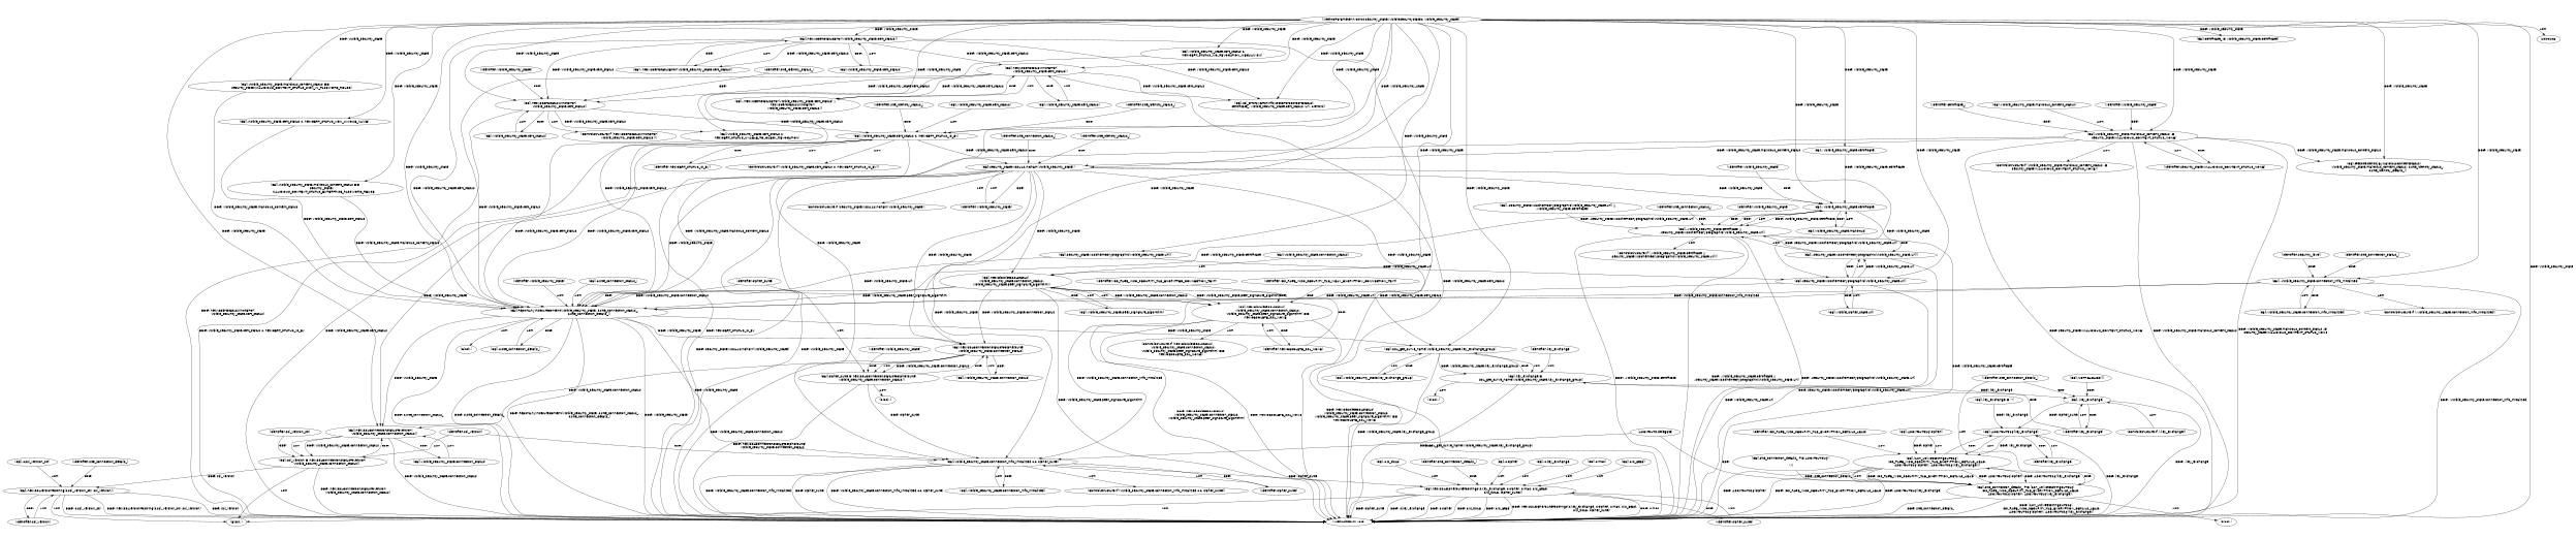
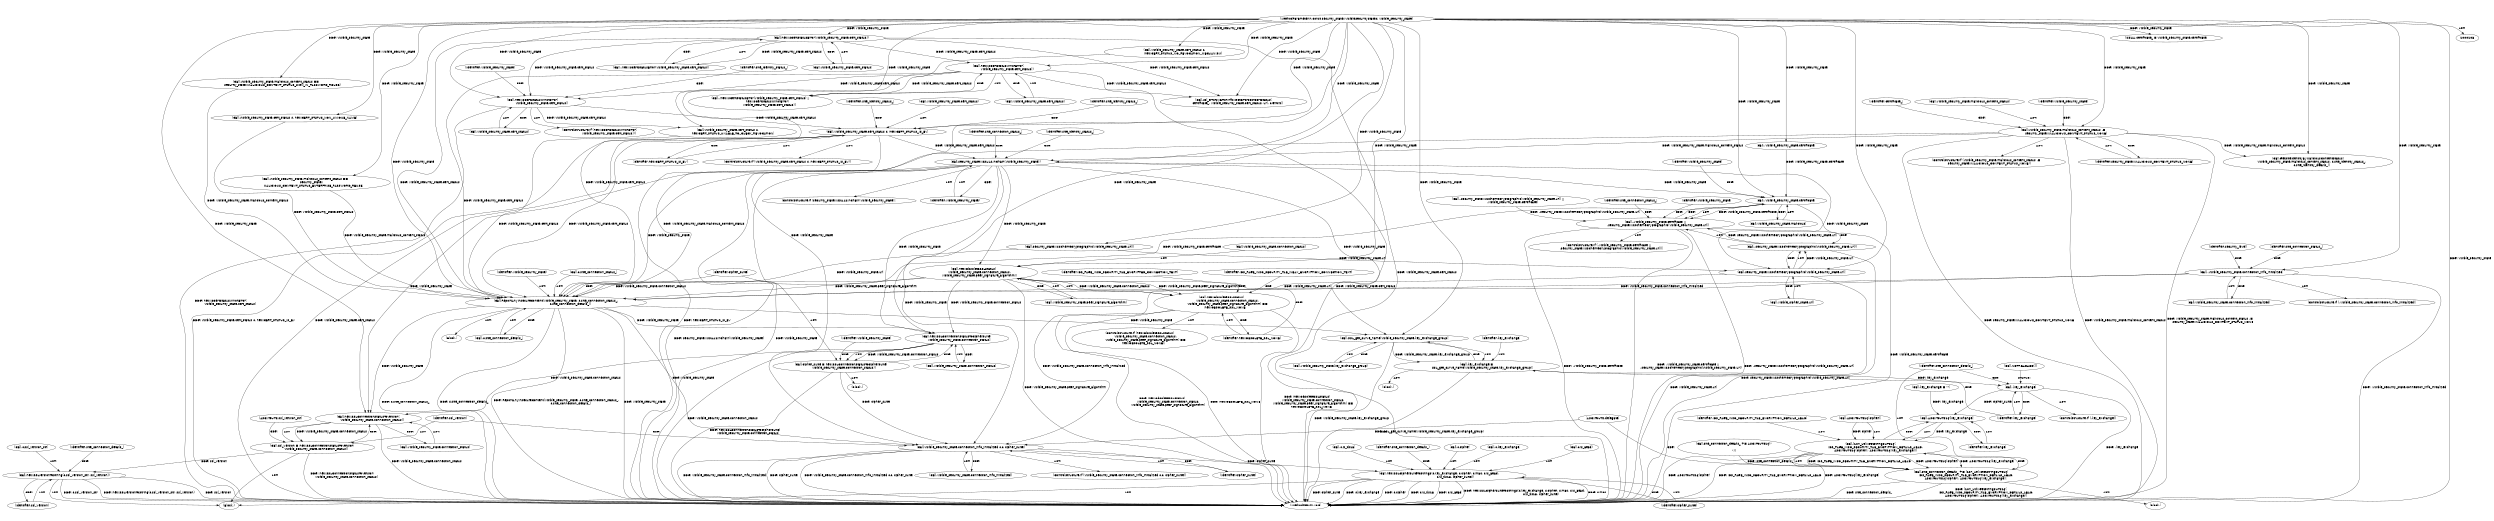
  digraph {
    fontname="DejaVu Sans"
    node [fontname="DejaVu Sans"]
    edge [fontname="DejaVu Sans"]
    n1 [label="(Call,security_state::IsSHA1InChain(visible_security_state))"]
    n2 [label="(Call,!visible_security_state.certificate)"]
    n3 [label="(Call,ReportAnyInsecureContent(visible_security_state, &site_connection_status_,\n                             &site_connection_details_))"]
    n4 [label="(Call,net::SSLConnectionStatusToCipherSuite(\n      visible_security_state.connection_status))"]
    n5 [label="(Call,visible_security_state.connection_info_initialized && cipher_suite)"]
    n6 [label="(Call,net::SSLConnectionStatusToVersion(\n        visible_security_state.connection_status))"]
    n7 [label="(Call,SSL_get_curve_name(visible_security_state.key_exchange_group))"]
    n8 [label="(Call,security_state::IsSchemeCryptographic(visible_security_state.url))"]
    n9 [label="(Call,net::ObsoleteSSLStatus(\n            visible_security_state.connection_status,\n            visible_security_state.peer_signature_algorithm))"]
    n10 [label="(ControlStructure,if (security_state::IsSHA1InChain(visible_security_state)))"]
    n11 [label="(MethodReturn,void)"]
    n12 [label="(Identifier,visible_security_state)"]
    n13 [label="(Call,!visible_security_state.certificate ||\n      !security_state::IsSchemeCryptographic(visible_security_state.url))"]
    n14 [label="(Call,visible_security_state.malicious)"]
    n15 [label="(Call,&site_connection_details_)"]
    n16 [label="(Block,)"]
    n17 [label="(Call,cipher_suite = net::SSLConnectionStatusToCipherSuite(\n      visible_security_state.connection_status))"]
    n18 [label="(Call,visible_security_state.connection_status)"]
    n19 [label="(Call,net::SSLCipherSuiteToStrings(&key_exchange, &cipher, &mac, &is_aead,\n                                 &is_tls13, cipher_suite))"]
    n20 [label="(Call,visible_security_state.connection_info_initialized)"]
    n21 [label="(ControlStructure,if (visible_security_state.connection_info_initialized && cipher_suite))"]
    n22 [label="(Identifier,cipher_suite)"]
    n23 [label="(Call,ssl_version = net::SSLConnectionStatusToVersion(\n        visible_security_state.connection_status))"]
    n24 [label="(Call,visible_security_state.connection_status)"]
    n25 [label="(Call,key_exchange =\n            SSL_get_curve_name(visible_security_state.key_exchange_group))"]
    n26 [label="(Call,visible_security_state.key_exchange_group)"]
    n27 [label="(Call,!security_state::IsSchemeCryptographic(visible_security_state.url))"]
    n28 [label="(Call,visible_cipher_state.url)"]
    n29 [label="(Call,!visible_security_state.connection_info_initialized)"]
    n30 [label="(ControlStructure,if (!visible_security_state.connection_info_initialized))"]
    n31 [label="(Call,visible_security_state.connection_info_initialized)"]
    n32 [label="(Call,net::ObsoleteSSLStatus(\n            visible_security_state.connection_status,\n            visible_security_state.peer_signature_algorithm) ==\n        net::OBSOLETE_SSL_NONE)"]
    n33 [label="(Call,visible_security_state.peer_signature_algorithm)"]
    n34 [label="(Call,visible_security_state.cert_status & net::CERT_STATUS_IS_EV)"]
    n35 [label="(ControlStructure,if (visible_security_state.cert_status & net::CERT_STATUS_IS_EV))"]
    n36 [label="(Identifier,net::CERT_STATUS_IS_EV)"]
    n37 [label="(Call,net::IsCertStatusMinorError(\n                   visible_security_state.cert_status))"]
    n38 [label="(Call,visible_security_state.cert_status &\n           net::CERT_STATUS_UNABLE_TO_CHECK_REVOCATION)"]
    n39 [label="(Call,visible_security_state.cert_status)"]
    n40 [label="(ControlStructure,if (net::IsCertStatusMinorError(\n                   visible_security_state.cert_status)))"]
    n41 [label="(Call,net::IsCertStatusError(visible_security_state.cert_status))"]
    n42 [label="(Call,net::IsCertStatusMinorError(\n                  visible_security_state.cert_status))"]
    n43 [label="(Call,visible_security_state.cert_status)"]
    n44 [label="(Call,!net::IsCertStatusError(visible_security_state.cert_status))"]
    n45 [label="(Call,ssl_errors::ErrorInfo::GetErrorsForCertStatus(\n         certificate_, visible_security_state.cert_status, url, &errors))"]
    n46 [label="(Call,!net::IsCertStatusError(visible_security_state.cert_status) ||\n              net::IsCertStatusMinorError(\n                  visible_security_state.cert_status))"]
    n47 [label="(Call,visible_security_state.cert_status)"]
    n48 [label="(MethodParameterIn,const security_state::VisibleSecurityState& visible_security_state)"]
    n49 [label="(Call,visible_security_state.malicious_content_status !=\n      security_state::MALICIOUS_CONTENT_STATUS_NONE)"]
    n50 [label="(Call,visible_security_state.cert_status &\n                  net::CERT_STATUS_NO_REVOCATION_MECHANISM)"]
    n51 [label="(Call,security_state::IsSchemeCryptographic(visible_security_state.url))"]
    n52 [label="(Call,GetSiteIdentityByMaliciousContentStatus(\n        visible_security_state.malicious_content_status, &site_identity_status_,\n        &site_identity_details_))"]
    n53 [label="(Call,visible_security_state.malicious_content_status ==\n             security_state::MALICIOUS_CONTENT_STATUS_SIGN_IN_PASSWORD_REUSE)"]
-   n54 [label="(Call,certificate_ = visible_security_state.certificate)"]
+   n54 [label="(IsSHA,certificate_ = visible_security_state.certificate)"]
    n55 [label="(Call,visible_security_state.cert_status & net::CERT_STATUS_NON_UNIQUE_NAME)"]
    n56 [label="(Call,!visible_security_state.certificate)"]
    n57 [label="(Call,visible_security_state.malicious_content_status ==\n             security_state::\n                 MALICIOUS_CONTENT_STATUS_ENTERPRISE_PASSWORD_REUSE)"]
    1000103
    n59 [label="(Identifier,security_state::MALICIOUS_CONTENT_STATUS_NONE)"]
    n60 [label="(ControlStructure,if (visible_security_state.malicious_content_status !=\n      security_state::MALICIOUS_CONTENT_STATUS_NONE))"]
    n61 [label="(ControlStructure,if (!visible_security_state.certificate ||\n      !security_state::IsSchemeCryptographic(visible_security_state.url)))"]
    n62 [label="(Block,)"]
    n63 [label="(Block,)"]
    n64 [label="(Identifier,cipher_suite)"]
    n65 [label="(Call,net::SSLVersionToString(&ssl_version_str, ssl_version))"]
    n66 [label="(Identifier,ssl_version)"]
    n67 [label="(Call,!key_exchange)"]
    n68 [label="(Block,)"]
    n69 [label="(Call,ASCIIToUTF16(key_exchange))"]
    n70 [label="(Identifier,key_exchange)"]
    n71 [label="(ControlStructure,if (!key_exchange))"]
    n72 [label="(Call,l10n_util::GetStringFUTF16(\n          IDS_PAGE_INFO_SECURITY_TAB_ENCRYPTION_DETAILS_AEAD,\n          ASCIIToUTF16(cipher), ASCIIToUTF16(key_exchange)))"]
    n73 [label="(Identifier,key_exchange)"]
    n74 [label="(Call,site_connection_details_ += l10n_util::GetStringFUTF16(\n          IDS_PAGE_INFO_SECURITY_TAB_ENCRYPTION_DETAILS_AEAD,\n          ASCIIToUTF16(cipher), ASCIIToUTF16(key_exchange)))"]
    n75 [label="(Block,)"]
    n76 [label="(ControlStructure,if (net::ObsoleteSSLStatus(\n            visible_security_state.connection_status,\n            visible_security_state.peer_signature_algorithm) ==\n        net::OBSOLETE_SSL_NONE))"]
    n77 [label="(Identifier,net::OBSOLETE_SSL_NONE)"]
    n78 [label="(Identifier,visible_security_state)"]
-   n79 [label="(Call,&mac)"]
    n80 [label="(Call,&ssl_version_str)"]
    n81 [label="(Identifier,certificate_)"]
    n82 [label="(Call,&is_aead)"]
    n83 [label="(Identifier,visible_security_state)"]
    n84 [label="(Identifier,visible_security_state)"]
    n85 [label="(Call,visible_security_state.malicious_content_status)"]
    n86 [label="(Identifier,site_connection_details_)"]
    n87 [label="(Call,&is_tls13)"]
    n88 [label="(Identifier,site_connection_details_)"]
    n89 [label="(Call,key_exchange = \"\")"]
    n90 [label="(Call,!security_state::IsSchemeCryptographic(visible_security_state.url) ||\n         !visible_security_state.certificate)"]
    n91 [label="(Call,visible_security_state.cert_status)"]
    n92 [label="(Identifier,visible_security_state)"]
    n93 [label="(Identifier,site_identity_status_)"]
    n94 [label="(Identifier,site_identity_status_)"]
    n95 [label="(Identifier,cipher_suite)"]
    n96 [label="(Call,&site_connection_status_)"]
    n97 [label="(Identifier,site_connection_status_)"]
    n98 [label="(Identifier,IDS_PAGE_INFO_SECURITY_TAB_ENCRYPTED_CONNECTION_TEXT)"]
    n99 [label="(Identifier,site_connection_details_)"]
-   n100 [label="(Identifier,ssl_version_str)"]
+   n100 [label="(ASCIIToUTF,ssl_version_str)"]
    n101 [label="(Identifier,security_level)"]
    n102 [label="(ASCIIToUTF,delegate)"]
    n103 [label="(Identifier,IDS_PAGE_INFO_SECURITY_TAB_WEAK_ENCRYPTION_CONNECTION_TEXT)"]
    n104 [label="(Identifier,site_identity_status_)"]
    n105 [label="(Call,&cipher)"]
    n106 [label="(Identifier,IDS_PAGE_INFO_SECURITY_TAB_ENCRYPTION_DETAILS_AEAD)"]
    n107 [label="(Identifier,site_connection_status_)"]
    n108 [label="(Identifier,site_identity_status_)"]
    n109 [label="(Call,NOTREACHED())"]
    n110 [label="(Identifier,site_connection_status_)"]
    n111 [label="(Call,visible_security_state.connection_status)"]
    n112 [label="(Call,ASCIIToUTF16(cipher))"]
    n113 [label="(Call,site_connection_details_ += ASCIIToUTF16(\"\n\n\"))"]
    n114 [label="(Identifier,visible_security_state)"]
    n115 [label="(Identifier,visible_security_state)"]
    n116 [label="(Identifier,ssl_version)"]
    n117 [label="(Call,&key_exchange)"]
    n118 [label="(Identifier,key_exchange)"]
    n1 -> n2 [label="DDG: visible_security_state"]
    n1 -> n3 [label="DDG: visible_security_state"]
    n1 -> n4 [label="DDG: visible_security_state"]
    n1 -> n5 [label="DDG: visible_security_state"]
    n1 -> n6 [label="DDG: visible_security_state"]
    n1 -> n7 [label="DDG: visible_security_state"]
    n1 -> n8 [label="DDG: visible_security_state"]
    n1 -> n9 [label="DDG: visible_security_state"]
    n1 -> n10 [label="AST: "]
    n1 -> n11 [label="DDG: security_state::IsSHA1InChain(visible_security_state)"]
    n1 -> n11 [label="DDG: visible_security_state"]
    n1 -> n12 [label="CFG: "]
    n2 -> n3 [label="DDG: visible_security_state.certificate"]
    n2 -> n11 [label="DDG: visible_security_state.certificate"]
    n2 -> n13 [label="AST: "]
    n2 -> n13 [label="DDG: visible_security_state.certificate"]
    n2 -> n14 [label="CFG: "]
    n3 -> n4 [label="DDG: visible_security_state"]
    n3 -> n5 [label="DDG: visible_security_state"]
    n3 -> n6 [label="DDG: visible_security_state"]
    n3 -> n7 [label="DDG: visible_security_state"]
    n3 -> n11 [label="DDG: visible_security_state"]
    n3 -> n11 [label="DDG: &site_connection_status_"]
    n3 -> n11 [label="DDG: &site_connection_details_"]
    n3 -> n11 [label="DDG: ReportAnyInsecureContent(visible_security_state, &site_connection_status_,\n                             &site_connection_details_)"]
    n3 -> n15 [label="CFG: "]
    n3 -> n16 [label="AST: "]
    n4 -> n6 [label="DDG: visible_security_state.connection_status"]
    n4 -> n11 [label="DDG: visible_security_state.connection_status"]
    n4 -> n17 [label="AST: "]
    n4 -> n17 [label="DDG: visible_security_state.connection_status"]
    n4 -> n18 [label="CFG: "]
    n5 -> n11 [label="DDG: cipher_suite"]
    n5 -> n11 [label="DDG: visible_security_state.connection_info_initialized && cipher_suite"]
    n5 -> n11 [label="DDG: visible_security_state.connection_info_initialized"]
    n5 -> n19 [label="DDG: cipher_suite"]
    n5 -> n20 [label="CFG: "]
    n5 -> n21 [label="AST: "]
    n5 -> n22 [label="CFG: "]
    n6 -> n11 [label="DDG: visible_security_state.connection_status"]
    n6 -> n23 [label="AST: "]
    n6 -> n23 [label="DDG: visible_security_state.connection_status"]
    n6 -> n24 [label="CFG: "]
    n7 -> n11 [label="DDG: visible_security_state.key_exchange_group"]
    n7 -> n25 [label="AST: "]
    n7 -> n25 [label="DDG: visible_security_state.key_exchange_group"]
    n7 -> n26 [label="CFG: "]
    n8 -> n3 [label="DDG: visible_security_state.url"]
    n8 -> n11 [label="DDG: visible_security_state.url"]
    n8 -> n27 [label="AST: "]
    n8 -> n27 [label="DDG: visible_security_state.url"]
    n8 -> n28 [label="CFG: "]
    n9 -> n3 [label="DDG: visible_security_state.connection_status"]
    n9 -> n3 [label="DDG: visible_security_state.peer_signature_algorithm"]
    n9 -> n4 [label="DDG: visible_security_state.connection_status"]
    n9 -> n11 [label="DDG: visible_security_state.peer_signature_algorithm"]
    n9 -> n32 [label="AST: "]
    n9 -> n32 [label="DDG: visible_security_state.connection_status"]
    n9 -> n32 [label="DDG: visible_security_state.peer_signature_algorithm"]
    n9 -> n33 [label="CFG: "]
    n12 -> n1 [label="AST: "]
    n13 -> n2 [label="CFG: "]
    n13 -> n11 [label="DDG: !visible_security_state.certificate ||\n      !security_state::IsSchemeCryptographic(visible_security_state.url)"]
    n13 -> n11 [label="DDG: !security_state::IsSchemeCryptographic(visible_security_state.url)"]
    n13 -> n11 [label="DDG: !visible_security_state.certificate"]
    n13 -> n27 [label="CFG: "]
    n13 -> n61 [label="AST: "]
    n14 -> n2 [label="AST: "]
    n15 -> n3 [label="AST: "]
    n17 -> n4 [label="CFG: "]
    n17 -> n5 [label="DDG: cipher_suite"]
    n17 -> n11 [label="DDG: net::SSLConnectionStatusToCipherSuite(\n      visible_security_state.connection_status)"]
    n17 -> n62 [label="AST: "]
    n18 -> n4 [label="AST: "]
    n19 -> n11 [label="DDG: &key_exchange"]
    n19 -> n11 [label="DDG: &cipher"]
    n19 -> n11 [label="DDG: &is_tls13"]
    n19 -> n11 [label="DDG: &is_aead"]
    n19 -> n11 [label="DDG: net::SSLCipherSuiteToStrings(&key_exchange, &cipher, &mac, &is_aead,\n                                 &is_tls13, cipher_suite)"]
    n19 -> n11 [label="DDG: &mac"]
    n19 -> n11 [label="DDG: cipher_suite"]
    n19 -> n63 [label="AST: "]
    n19 -> n64 [label="CFG: "]
    n20 -> n5 [label="AST: "]
    n22 -> n5 [label="AST: "]
    n23 -> n6 [label="CFG: "]
    n23 -> n11 [label="DDG: net::SSLConnectionStatusToVersion(\n        visible_security_state.connection_status)"]
    n23 -> n63 [label="AST: "]
    n23 -> n65 [label="DDG: ssl_version"]
    n24 -> n6 [label="AST: "]
    n25 -> n7 [label="CFG: "]
    n25 -> n11 [label="DDG: SSL_get_curve_name(visible_security_state.key_exchange_group)"]
    n25 -> n67 [label="DDG: key_exchange"]
    n25 -> n68 [label="AST: "]
    n26 -> n7 [label="AST: "]
    n27 -> n8 [label="CFG: "]
    n27 -> n11 [label="DDG: security_state::IsSchemeCryptographic(visible_security_state.url)"]
    n27 -> n13 [label="AST: "]
    n27 -> n13 [label="DDG: security_state::IsSchemeCryptographic(visible_security_state.url)"]
    n28 -> n8 [label="AST: "]
    n29 -> n3 [label="DDG: visible_security_state.connection_info_initialized"]
    n29 -> n5 [label="DDG: visible_security_state.connection_info_initialized"]
    n29 -> n11 [label="DDG: !visible_security_state.connection_info_initialized"]
    n29 -> n30 [label="AST: "]
    n29 -> n31 [label="CFG: "]
    n31 -> n29 [label="AST: "]
    n32 -> n11 [label="DDG: net::ObsoleteSSLStatus(\n            visible_security_state.connection_status,\n            visible_security_state.peer_signature_algorithm)"]
    n32 -> n11 [label="DDG: net::OBSOLETE_SSL_NONE"]
    n32 -> n11 [label="DDG: net::ObsoleteSSLStatus(\n            visible_security_state.connection_status,\n            visible_security_state.peer_signature_algorithm) ==\n        net::OBSOLETE_SSL_NONE"]
    n32 -> n76 [label="AST: "]
    n32 -> n77 [label="CFG: "]
    n33 -> n9 [label="AST: "]
    n34 -> n1 [label="DDG: visible_security_state.cert_status"]
    n34 -> n3 [label="DDG: visible_security_state.cert_status"]
    n34 -> n11 [label="DDG: net::CERT_STATUS_IS_EV"]
    n34 -> n11 [label="DDG: visible_security_state.cert_status & net::CERT_STATUS_IS_EV"]
    n34 -> n11 [label="DDG: visible_security_state.cert_status"]
    n34 -> n35 [label="AST: "]
    n34 -> n36 [label="CFG: "]
    n36 -> n34 [label="AST: "]
    n37 -> n11 [label="DDG: net::IsCertStatusMinorError(\n                   visible_security_state.cert_status)"]
    n37 -> n34 [label="DDG: visible_security_state.cert_status"]
    n37 -> n38 [label="DDG: visible_security_state.cert_status"]
    n37 -> n39 [label="CFG: "]
    n37 -> n40 [label="AST: "]
    n38 -> n3 [label="DDG: visible_security_state.cert_status"]
    n39 -> n37 [label="AST: "]
    n41 -> n3 [label="DDG: visible_security_state.cert_status"]
    n41 -> n11 [label="DDG: visible_security_state.cert_status"]
    n41 -> n37 [label="DDG: visible_security_state.cert_status"]
    n41 -> n42 [label="DDG: visible_security_state.cert_status"]
    n41 -> n43 [label="CFG: "]
    n41 -> n44 [label="AST: "]
    n41 -> n44 [label="DDG: visible_security_state.cert_status"]
    n41 -> n45 [label="DDG: visible_security_state.cert_status"]
    n42 -> n3 [label="DDG: visible_security_state.cert_status"]
    n42 -> n11 [label="DDG: visible_security_state.cert_status"]
    n42 -> n37 [label="DDG: visible_security_state.cert_status"]
    n42 -> n45 [label="DDG: visible_security_state.cert_status"]
    n42 -> n46 [label="AST: "]
    n42 -> n46 [label="DDG: visible_security_state.cert_status"]
    n42 -> n47 [label="CFG: "]
    n43 -> n41 [label="AST: "]
    n44 -> n41 [label="CFG: "]
    n46 -> n42 [label="CFG: "]
    n47 -> n42 [label="AST: "]
    n48 -> n1 [label="DDG: visible_security_state"]
    n48 -> n2 [label="DDG: visible_security_state"]
    n48 -> n3 [label="DDG: visible_security_state"]
    n48 -> n4 [label="DDG: visible_security_state"]
    n48 -> n5 [label="DDG: visible_security_state"]
    n48 -> n6 [label="DDG: visible_security_state"]
    n48 -> n7 [label="DDG: visible_security_state"]
    n48 -> n8 [label="DDG: visible_security_state"]
    n48 -> n9 [label="DDG: visible_security_state"]
    n48 -> n11 [label="DDG: visible_security_state"]
    n48 -> n29 [label="DDG: visible_security_state"]
    n48 -> n34 [label="DDG: visible_security_state"]
    n48 -> n37 [label="DDG: visible_security_state"]
    n48 -> n38 [label="DDG: visible_security_state"]
    n48 -> n41 [label="DDG: visible_security_state"]
    n48 -> n42 [label="DDG: visible_security_state"]
    n48 -> n45 [label="DDG: visible_security_state"]
    n48 -> n49 [label="DDG: visible_security_state"]
    n48 -> n50 [label="DDG: visible_security_state"]
    n48 -> n51 [label="DDG: visible_security_state"]
    n48 -> n52 [label="DDG: visible_security_state"]
    n48 -> n53 [label="DDG: visible_security_state"]
    n48 -> n54 [label="DDG: visible_security_state"]
    n48 -> n55 [label="DDG: visible_security_state"]
    n48 -> n56 [label="DDG: visible_security_state"]
    n48 -> n57 [label="DDG: visible_security_state"]
    n48 -> 1000103 [label="AST: "]
    n49 -> n1 [label="DDG: visible_security_state.malicious_content_status"]
    n49 -> n3 [label="DDG: visible_security_state.malicious_content_status"]
    n49 -> n11 [label="DDG: visible_security_state.malicious_content_status !=\n      security_state::MALICIOUS_CONTENT_STATUS_NONE"]
    n49 -> n11 [label="DDG: security_state::MALICIOUS_CONTENT_STATUS_NONE"]
    n49 -> n11 [label="DDG: visible_security_state.malicious_content_status"]
    n49 -> n52 [label="DDG: visible_security_state.malicious_content_status"]
    n49 -> n59 [label="CFG: "]
    n49 -> n60 [label="AST: "]
    n50 -> n3 [label="DDG: visible_security_state.cert_status"]
    n51 -> n3 [label="DDG: visible_security_state.url"]
    n51 -> n8 [label="DDG: visible_security_state.url"]
    n53 -> n3 [label="DDG: visible_security_state.malicious_content_status"]
    n55 -> n3 [label="DDG: visible_security_state.cert_status"]
    n56 -> n2 [label="DDG: visible_security_state.certificate"]
    n57 -> n3 [label="DDG: visible_security_state.malicious_content_status"]
    n59 -> n49 [label="AST: "]
    n64 -> n19 [label="AST: "]
    n65 -> n11 [label="DDG: net::SSLVersionToString(&ssl_version_str, ssl_version)"]
    n65 -> n11 [label="DDG: ssl_version"]
    n65 -> n11 [label="DDG: &ssl_version_str"]
    n65 -> n63 [label="AST: "]
    n65 -> n66 [label="CFG: "]
    n66 -> n65 [label="AST: "]
    n67 -> n11 [label="DDG: !key_exchange"]
    n67 -> n69 [label="DDG: cipher_suite"]
    n67 -> n70 [label="CFG: "]
-   n71 -> n67 [label="AST: "]
-   n69 -> n11 [label="DDG: key_exchange"]
+   n67 -> n71 [label="AST: "]
    n69 -> n72 [label="AST: "]
    n69 -> n72 [label="DDG: key_exchange"]
    n69 -> n73 [label="CFG: "]
    n70 -> n25 [label="CFG: "]
    n70 -> n67 [label="AST: "]
    n72 -> n11 [label="DDG: ASCIIToUTF16(cipher)"]
    n72 -> n11 [label="DDG: IDS_PAGE_INFO_SECURITY_TAB_ENCRYPTION_DETAILS_AEAD"]
    n72 -> n11 [label="DDG: ASCIIToUTF16(key_exchange)"]
    n72 -> n69 [label="CFG: "]
    n72 -> n74 [label="AST: "]
    n72 -> n74 [label="DDG: IDS_PAGE_INFO_SECURITY_TAB_ENCRYPTION_DETAILS_AEAD"]
    n72 -> n74 [label="DDG: ASCIIToUTF16(cipher)"]
    n72 -> n74 [label="DDG: ASCIIToUTF16(key_exchange)"]
    n73 -> n69 [label="AST: "]
    n74 -> n11 [label="DDG: l10n_util::GetStringFUTF16(\n          IDS_PAGE_INFO_SECURITY_TAB_ENCRYPTION_DETAILS_AEAD,\n          ASCIIToUTF16(cipher), ASCIIToUTF16(key_exchange))"]
    n74 -> n11 [label="DDG: site_connection_details_"]
    n74 -> n72 [label="CFG: "]
    n74 -> n75 [label="AST: "]
    n77 -> n9 [label="CFG: "]
    n77 -> n32 [label="AST: "]
    n78 -> n37 [label="CFG: "]
-   n79 -> n19 [label="AST: "]
    n80 -> n65 [label="AST: "]
    n81 -> n49 [label="CFG: "]
    n82 -> n19 [label="AST: "]
    n83 -> n17 [label="CFG: "]
    n84 -> n13 [label="CFG: "]
    n85 -> n49 [label="AST: "]
    n86 -> n65 [label="CFG: "]
    n87 -> n19 [label="AST: "]
    n88 -> n67 [label="CFG: "]
    n88 -> n74 [label="AST: "]
    n89 -> n69 [label="DDG: key_exchange"]
    n90 -> n13 [label="DDG: !security_state::IsSchemeCryptographic(visible_security_state.url)"]
    n91 -> n34 [label="AST: "]
    n92 -> n3 [label="AST: "]
    n93 -> n34 [label="CFG: "]
    n94 -> n1 [label="CFG: "]
    n95 -> n3 [label="CFG: "]
    n95 -> n17 [label="AST: "]
    n96 -> n3 [label="AST: "]
    n97 -> n29 [label="CFG: "]
    n98 -> n32 [label="CFG: "]
    n99 -> n19 [label="CFG: "]
    n100 -> n23 [label="CFG: "]
    n101 -> n29 [label="CFG: "]
    n102 -> n5 [label="CFG: "]
    n102 -> n74 [label="CFG: "]
    n103 -> n32 [label="CFG: "]
    n104 -> n37 [label="CFG: "]
    n105 -> n19 [label="AST: "]
    n106 -> n72 [label="AST: "]
    n107 -> n1 [label="CFG: "]
    n108 -> n34 [label="CFG: "]
-   n109 -> n67 [label="CFG: "]
+   n109 -> n67 [label="STATUS: "]
    n110 -> n13 [label="CFG: "]
    n111 -> n9 [label="AST: "]
    n112 -> n72 [label="AST: "]
    n112 -> n72 [label="DDG: cipher"]
    n113 -> n74 [label="DDG: site_connection_details_"]
    n114 -> n49 [label="CFG: "]
    n115 -> n2 [label="CFG: "]
    n116 -> n5 [label="CFG: "]
    n116 -> n23 [label="AST: "]
    n117 -> n19 [label="AST: "]
    n118 -> n25 [label="AST: "]
  }
